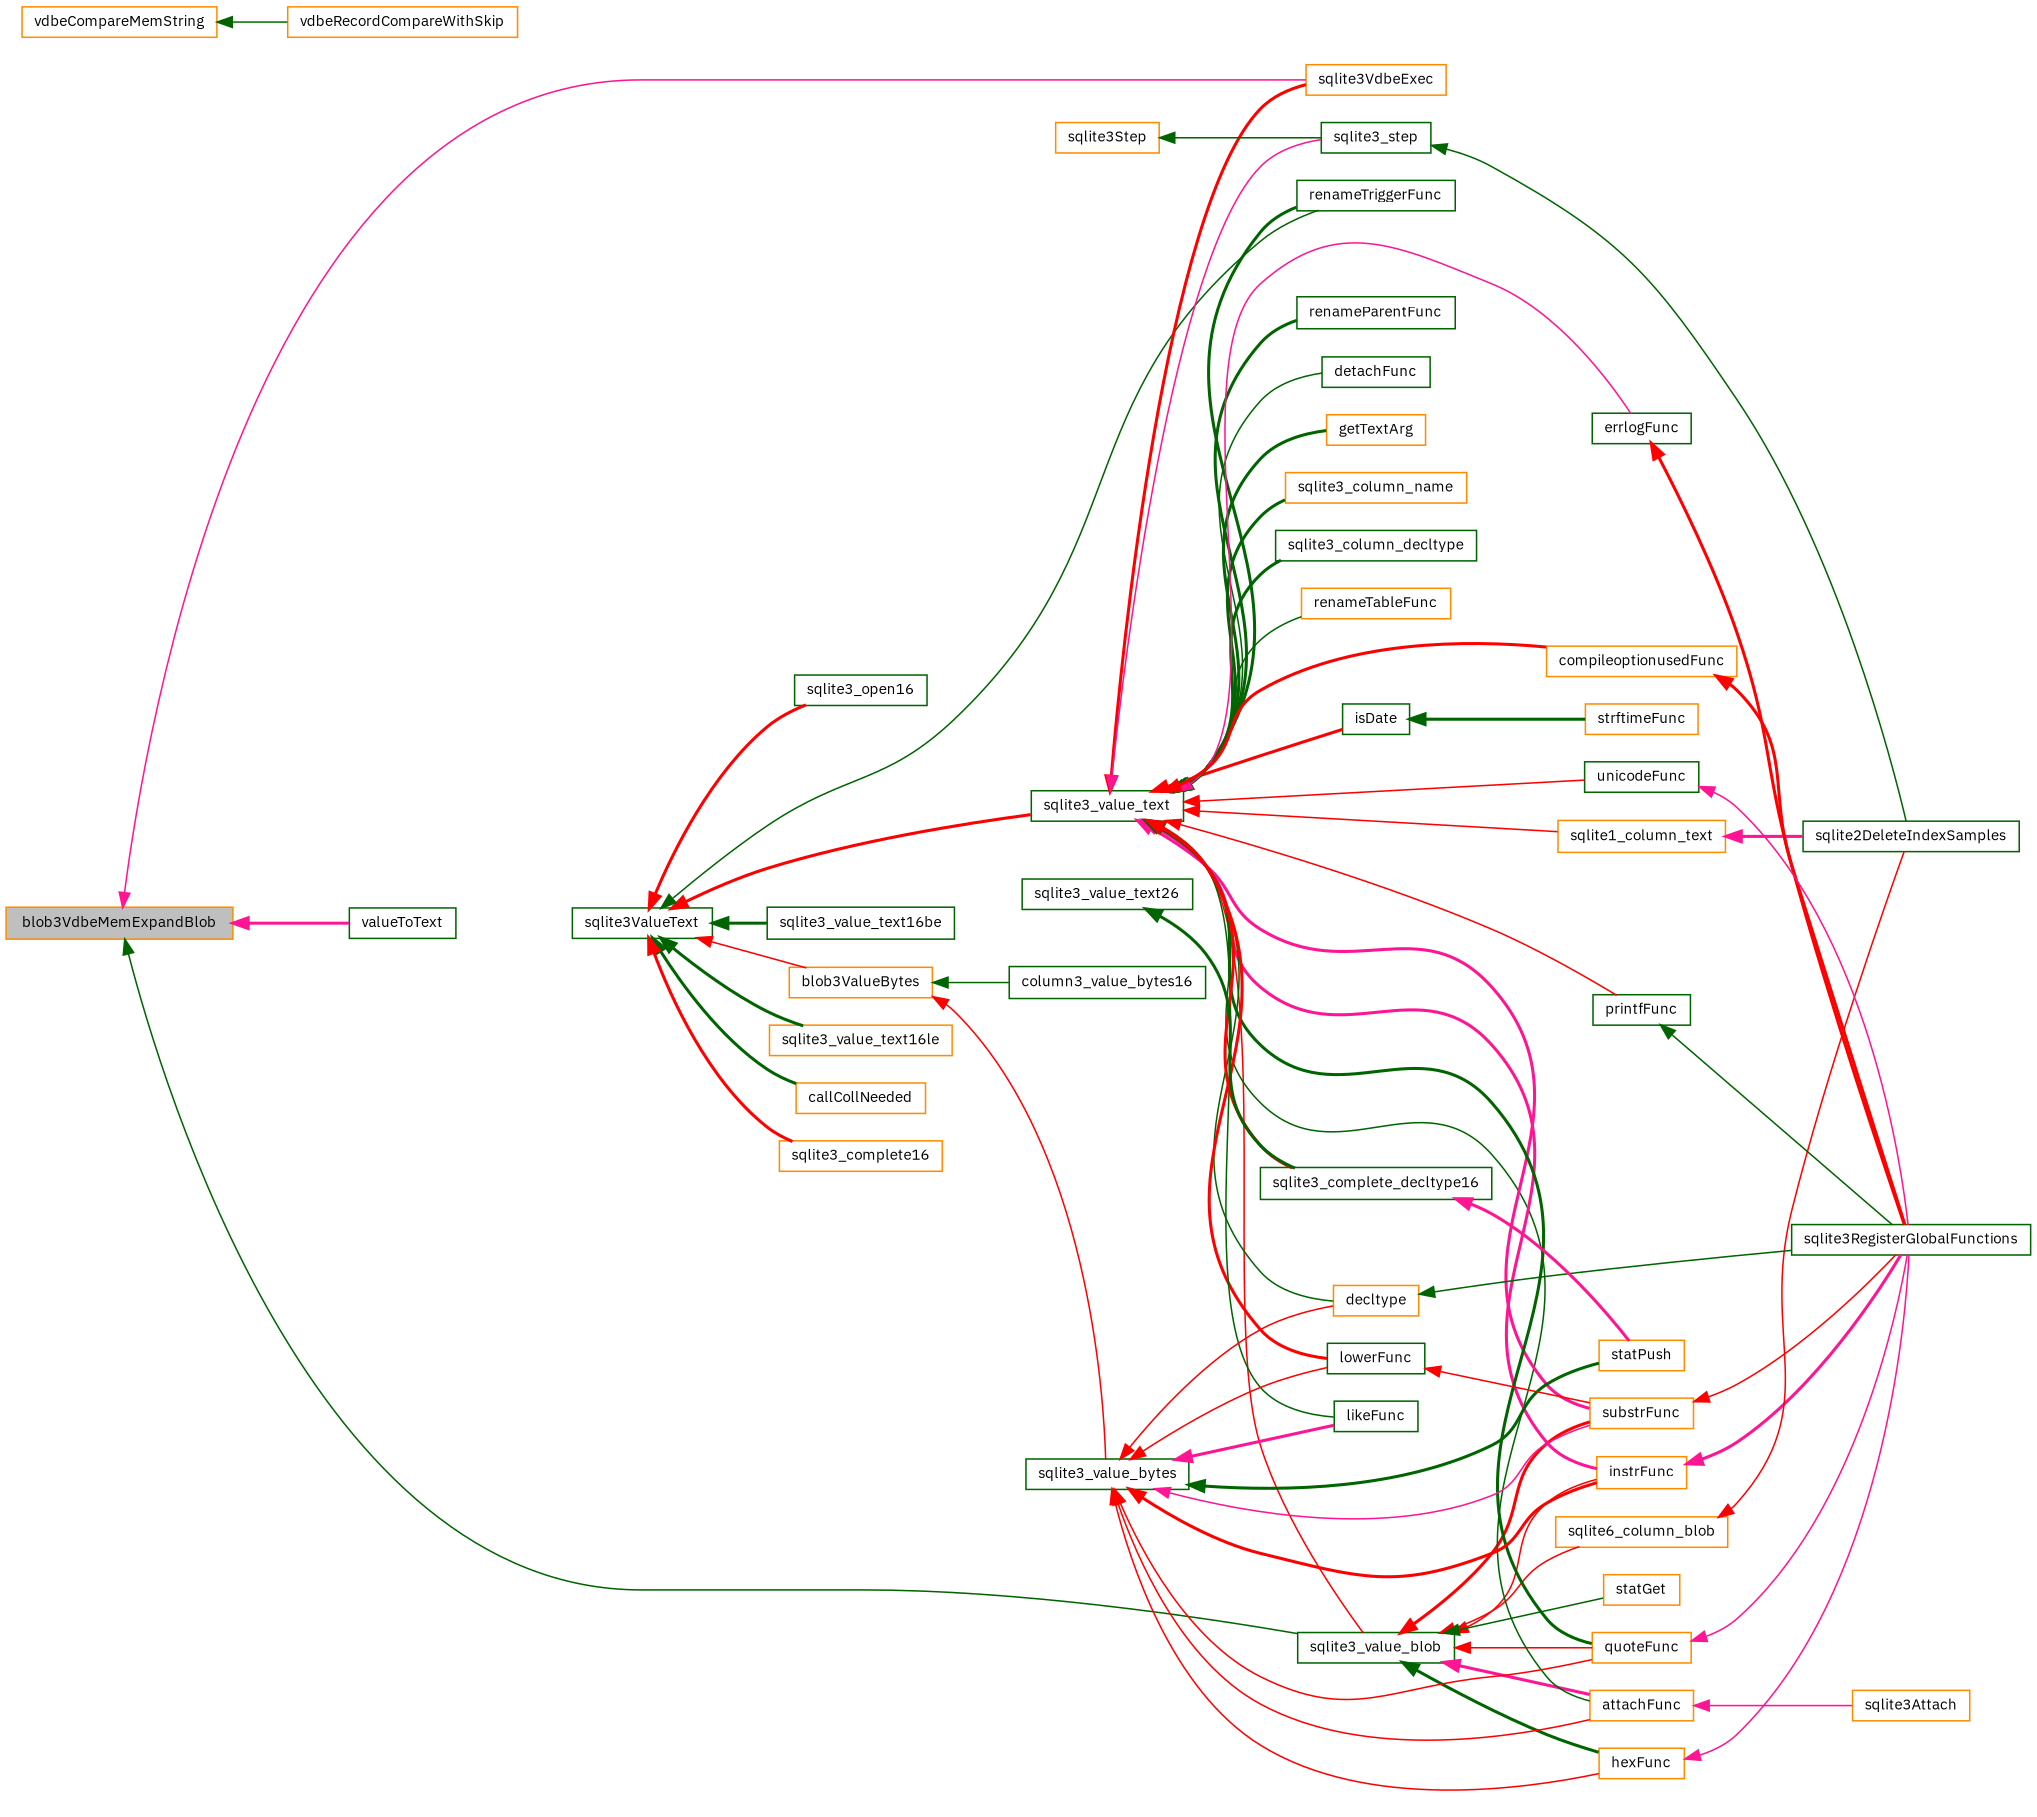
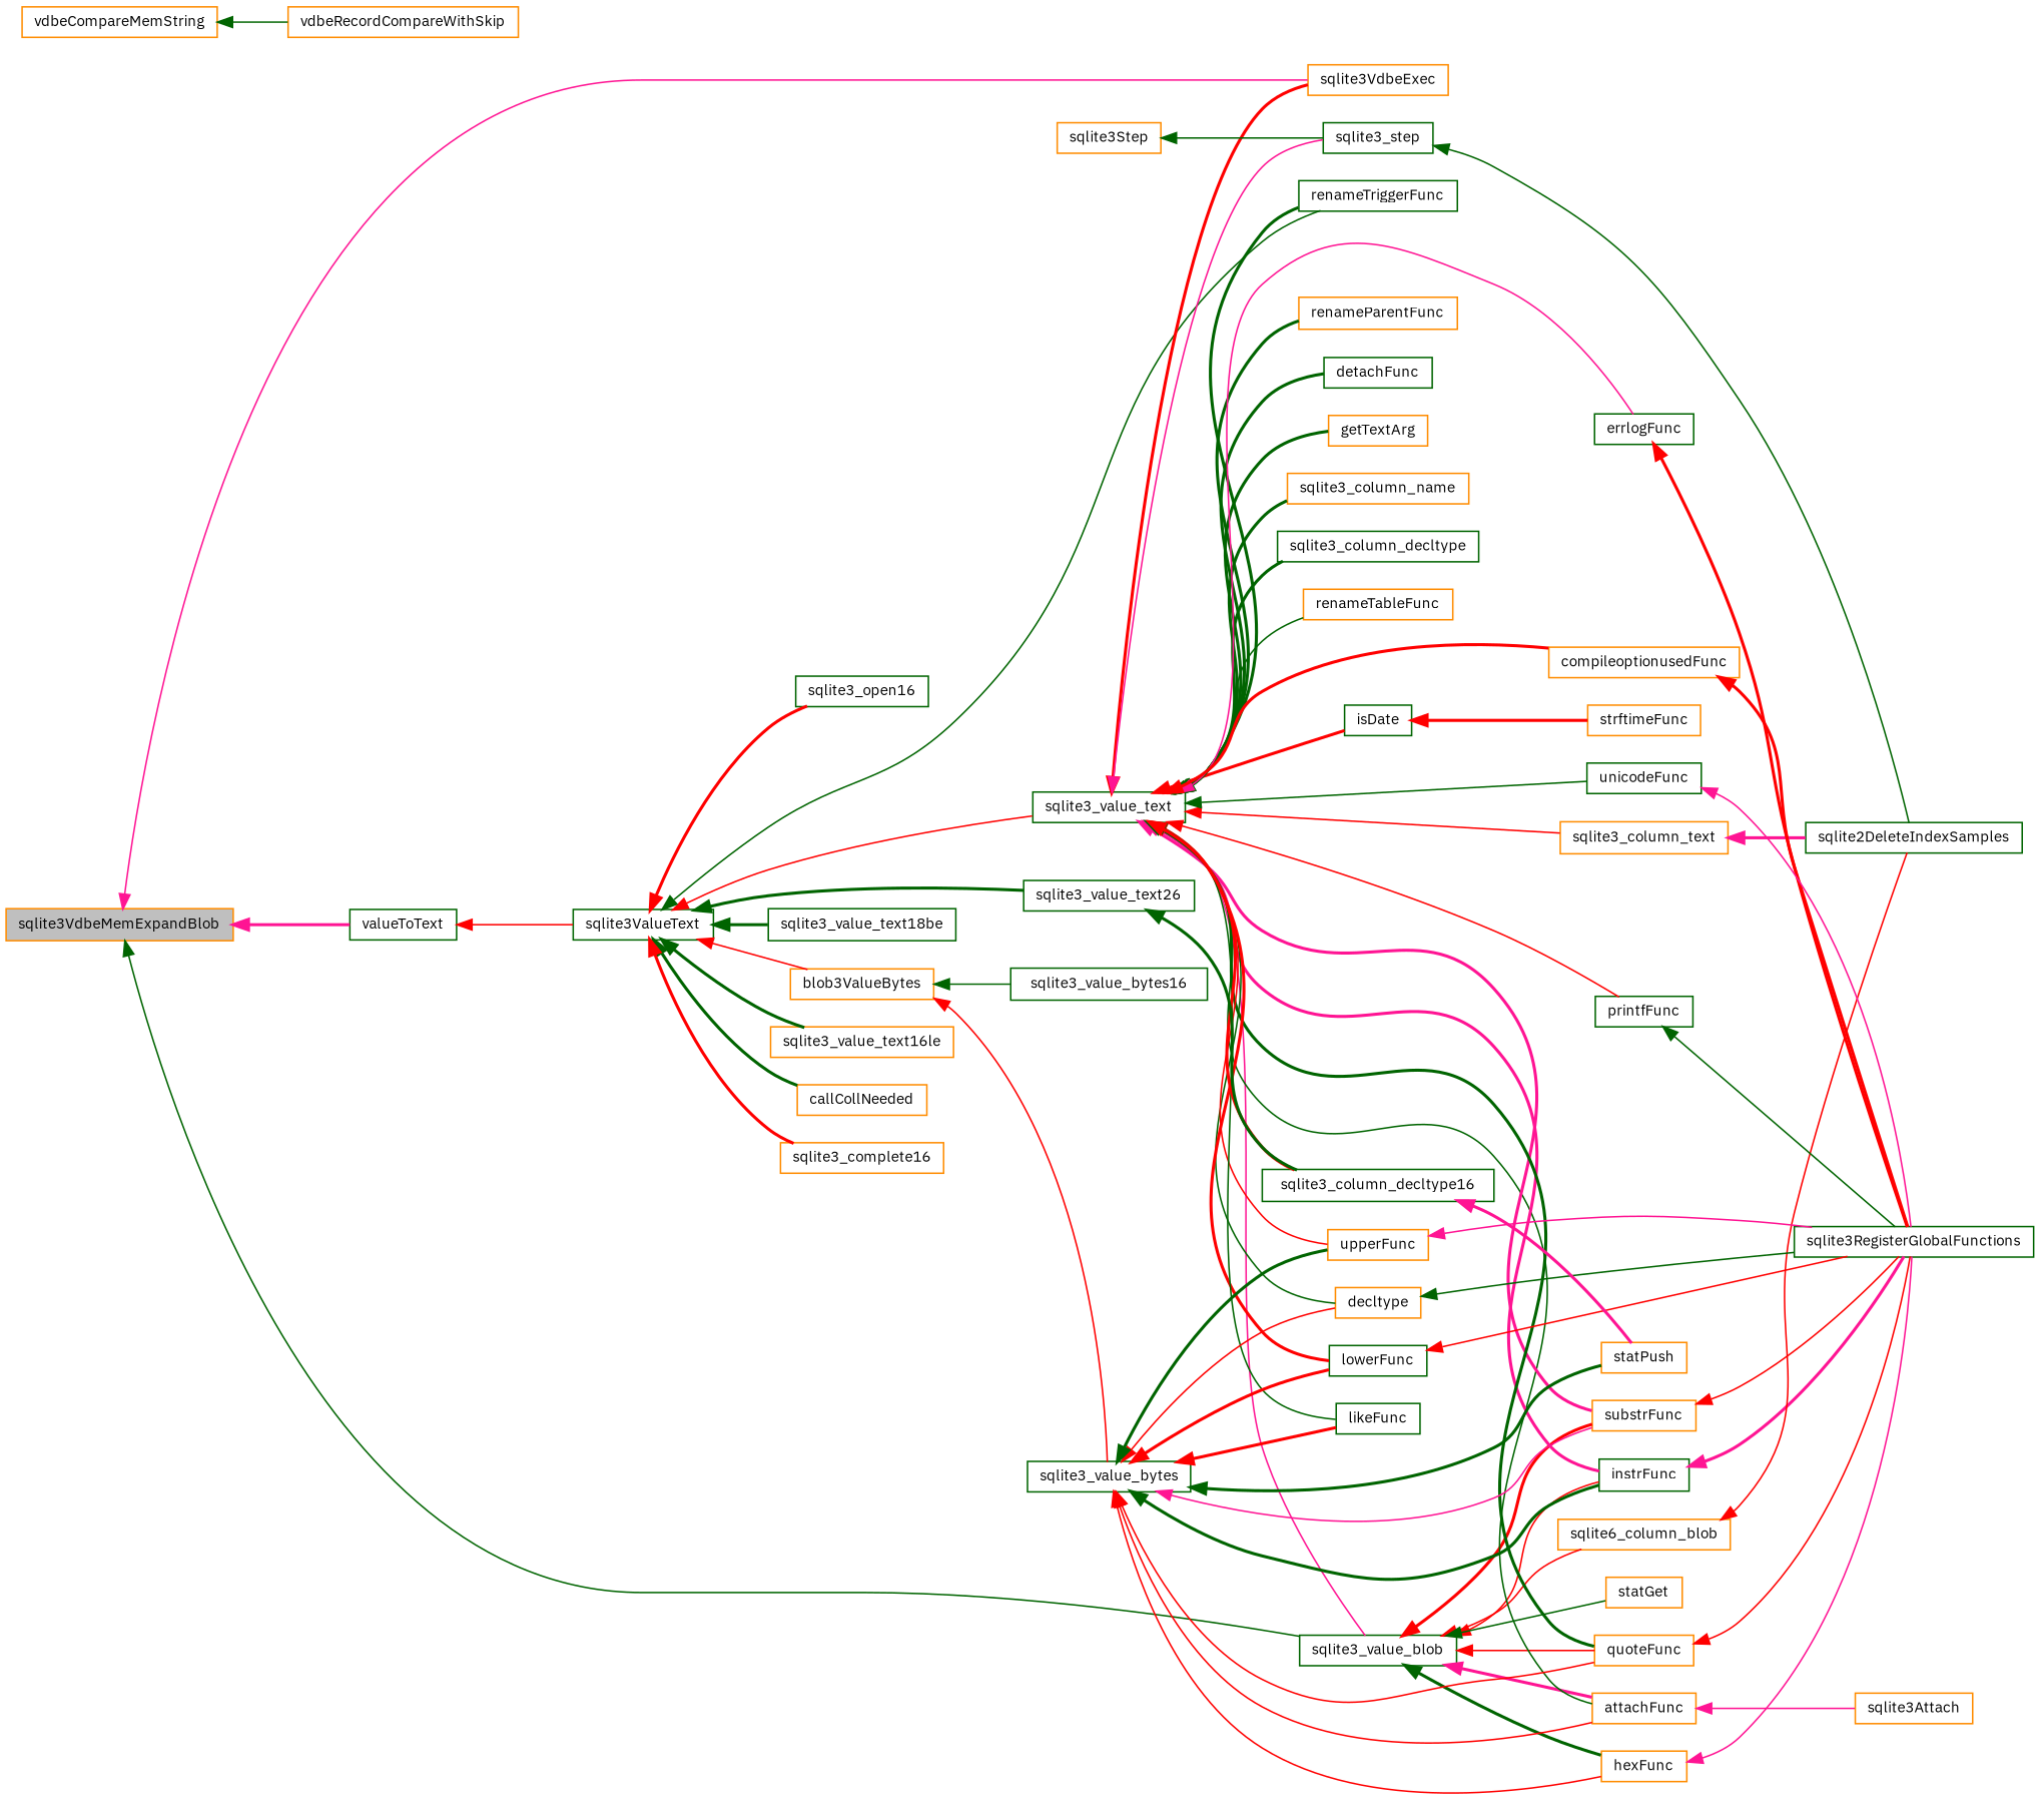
  digraph {
    fontname="IBM Plex Sans"
    rankdir=LR
    node [color=darkorange fillcolor=white fontname="IBM Plex Sans" fontsize=10 shape=record style=filled]
    edge [color=darkgreen dir=back fontname="IBM Plex Sans" fontsize=10 labelfontname=FreeSans labelfontsize=10 style=solid]
-   n1 [fillcolor=grey75 fontcolor=black height=0.2 label=blob3VdbeMemExpandBlob width=0.4]
+   n1 [fillcolor=grey75 fontcolor=black height=0.2 label=sqlite3VdbeMemExpandBlob width=0.4]
    n2 [color=darkgreen height=0.2 label=valueToText width=0.4]
    n3 [height=0.2 label=sqlite3VdbeExec width=0.4]
    n4 [color=darkgreen height=0.2 label=sqlite3_value_blob width=0.4]
    n5 [color=darkgreen height=0.2 label=sqlite3ValueText width=0.4]
    n6 [height=0.2 label=attachFunc width=0.4]
-   n7 [height=0.2 label=instrFunc width=0.4]
+   n7 [color=darkgreen height=0.2 label=instrFunc width=0.4]
    n8 [height=0.2 label=substrFunc width=0.4]
    n9 [height=0.2 label=quoteFunc width=0.4]
    n10 [height=0.2 label=hexFunc width=0.4]
    n11 [height=0.2 label=sqlite6_column_blob width=0.4]
    n12 [height=0.2 label=statGet width=0.4]
    n13 [height=0.2 label=blob3ValueBytes width=0.4]
    n14 [color=darkgreen height=0.2 label=sqlite3_value_text width=0.4]
    n15 [color=darkgreen height=0.2 label=sqlite3_value_text26 width=0.4]
-   n16 [color=darkgreen height=0.2 label=sqlite3_value_text16be width=0.4]
+   n16 [color=darkgreen height=0.2 label=sqlite3_value_text18be width=0.4]
    n17 [height=0.2 label=sqlite3_value_text16le width=0.4]
    n18 [height=0.2 label=callCollNeeded width=0.4]
    n19 [height=0.2 label=sqlite3_complete16 width=0.4]
    n20 [color=darkgreen height=0.2 label=sqlite3_open16 width=0.4]
    n21 [color=darkgreen height=0.2 label=renameTriggerFunc width=0.4]
    n22 [color=darkgreen height=0.2 label=sqlite3_value_bytes width=0.4]
-   n23 [color=darkgreen height=0.2 label=column3_value_bytes16 width=0.4]
+   n23 [color=darkgreen height=0.2 label=sqlite3_value_bytes16 width=0.4]
    n24 [height=0.2 label=vdbeCompareMemString width=0.4]
    n25 [height=0.2 label=vdbeRecordCompareWithSkip width=0.4]
    n26 [height=0.2 label=decltype width=0.4]
+   n27 [height=0.2 label=upperFunc width=0.4]
    n28 [color=darkgreen height=0.2 label=lowerFunc width=0.4]
    n29 [color=darkgreen height=0.2 label=likeFunc width=0.4]
    n30 [color=darkgreen height=0.2 label=sqlite3_step width=0.4]
    n31 [color=darkgreen height=0.2 label=isDate width=0.4]
    n32 [height=0.2 label=getTextArg width=0.4]
-   n33 [height=0.2 label=sqlite1_column_text width=0.4]
+   n33 [height=0.2 label=sqlite3_column_text width=0.4]
    n34 [height=0.2 label=sqlite3_column_name width=0.4]
    n35 [color=darkgreen height=0.2 label=sqlite3_column_decltype width=0.4]
-   n36 [color=darkgreen height=0.2 label=sqlite3_complete_decltype16 width=0.4]
+   n36 [color=darkgreen height=0.2 label=sqlite3_column_decltype16 width=0.4]
    n37 [height=0.2 label=renameTableFunc width=0.4]
-   n38 [color=darkgreen height=0.2 label=renameParentFunc width=0.4]
+   n38 [height=0.2 label=renameParentFunc width=0.4]
    n39 [color=darkgreen height=0.2 label=detachFunc width=0.4]
    n40 [color=darkgreen height=0.2 label=printfFunc width=0.4]
    n41 [color=darkgreen height=0.2 label=errlogFunc width=0.4]
    n42 [height=0.2 label=compileoptionusedFunc width=0.4]
    n43 [color=darkgreen height=0.2 label=unicodeFunc width=0.4]
    n44 [height=0.2 label=statPush width=0.4]
    n45 [height=0.2 label=sqlite3Attach width=0.4]
    n46 [color=darkgreen height=0.2 label=sqlite3RegisterGlobalFunctions width=0.4]
    n47 [height=0.2 label=sqlite3Step width=0.4]
    n48 [color=darkgreen height=0.2 label=sqlite2DeleteIndexSamples width=0.4]
    n49 [height=0.2 label=strftimeFunc width=0.4]
    n1 -> n2 [color=deeppink style=bold]
    n1 -> n3 [color=deeppink]
    n1 -> n4
+   n2 -> n5 [color=red]
    n4 -> n6 [color=deeppink style=bold]
    n4 -> n7 [color=red]
    n4 -> n8 [color=red style=bold]
    n4 -> n9 [color=red]
    n4 -> n10 [style=bold]
    n4 -> n11 [color=red]
    n4 -> n12
    n5 -> n13 [color=red]
-   n5 -> n14 [color=red style=bold]
+   n5 -> n14 [color=red]
+   n5 -> n15 [style=bold]
    n5 -> n16 [style=bold]
    n5 -> n17 [style=bold]
    n5 -> n18 [style=bold]
    n5 -> n19 [color=red style=bold]
    n5 -> n20 [color=red style=bold]
    n5 -> n21
    n6 -> n45 [color=deeppink]
    n7 -> n46 [color=deeppink style=bold]
    n8 -> n46 [color=red]
-   n9 -> n46 [color=deeppink]
+   n9 -> n46 [color=red]
    n10 -> n46 [color=deeppink]
    n11 -> n48 [color=red]
    n13 -> n22 [color=red]
    n13 -> n23
    n14 -> n3 [color=red style=bold]
-   n14 -> n4 [color=red]
+   n14 -> n4 [color=deeppink]
    n14 -> n6
    n14 -> n7 [color=deeppink style=bold]
    n14 -> n8 [color=deeppink style=bold]
    n14 -> n9 [style=bold]
    n14 -> n21 [style=bold]
    n14 -> n26
+   n14 -> n27 [color=red]
    n14 -> n28 [color=red style=bold]
    n14 -> n29
    n14 -> n30 [color=deeppink]
    n14 -> n31 [color=red style=bold]
    n14 -> n32 [style=bold]
    n14 -> n33 [color=red]
    n14 -> n34 [style=bold]
    n14 -> n35 [style=bold]
    n14 -> n36 [color=red style=bold]
    n14 -> n37
    n14 -> n38 [style=bold]
-   n14 -> n39
+   n14 -> n39 [style=bold]
    n14 -> n40 [color=red]
    n14 -> n41 [color=deeppink]
    n14 -> n42 [color=red style=bold]
-   n14 -> n43 [color=red]
+   n14 -> n43
    n15 -> n36 [style=bold]
    n22 -> n6 [color=red]
-   n22 -> n7 [color=red style=bold]
+   n22 -> n7 [style=bold]
    n22 -> n8 [color=deeppink]
    n22 -> n9 [color=red]
    n22 -> n10 [color=red]
    n22 -> n26 [color=red]
-   n22 -> n28 [color=red]
-   n22 -> n29 [color=deeppink style=bold]
+   n22 -> n27 [style=bold]
+   n22 -> n28 [color=red style=bold]
+   n22 -> n29 [color=red style=bold]
    n22 -> n44 [style=bold]
    n24 -> n25
    n26 -> n46
-   n28 -> n8 [color=red]
+   n27 -> n46 [color=deeppink]
+   n28 -> n46 [color=red]
    n30 -> n48
-   n31 -> n49 [style=bold]
+   n31 -> n49 [color=red style=bold]
    n33 -> n48 [color=deeppink style=bold]
    n36 -> n44 [color=deeppink style=bold]
    n40 -> n46
    n41 -> n46 [color=red style=bold]
    n42 -> n46 [color=red style=bold]
    n43 -> n46 [color=deeppink]
    n47 -> n30
  }
